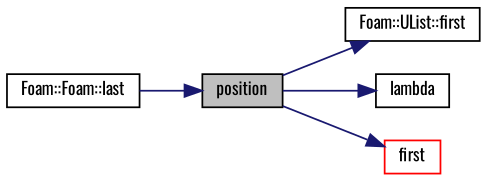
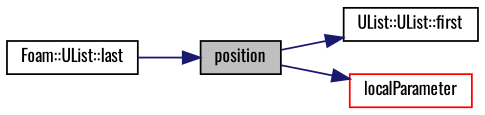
  digraph {
    fontname=Oswald
    rankdir=LR
    node [color=black fontname=Oswald fontsize=10 shape=record]
    edge [color=midnightblue fontname=Oswald fontsize=10 labelfontname=FreeSans labelfontsize=10 style=solid]
    n1 [fillcolor=grey75 fontcolor=black height=0.2 label=position style=filled width=0.4]
-   n2 [height=0.2 label="Foam::UList::first" width=0.4]
-   n3 [height=0.2 label=lambda width=0.4]
-   n4 [color=red height=0.2 label=first width=0.4]
-   n5 [height=0.2 label="Foam::Foam::last" width=0.4]
+   n2 [height=0.2 label="UList::UList::first" width=0.4]
+   n4 [color=red height=0.2 label=localParameter width=0.4]
+   n5 [height=0.2 label="Foam::UList::last" width=0.4]
    n1 -> n2
-   n1 -> n3
    n1 -> n4
    n5 -> n1
  }
